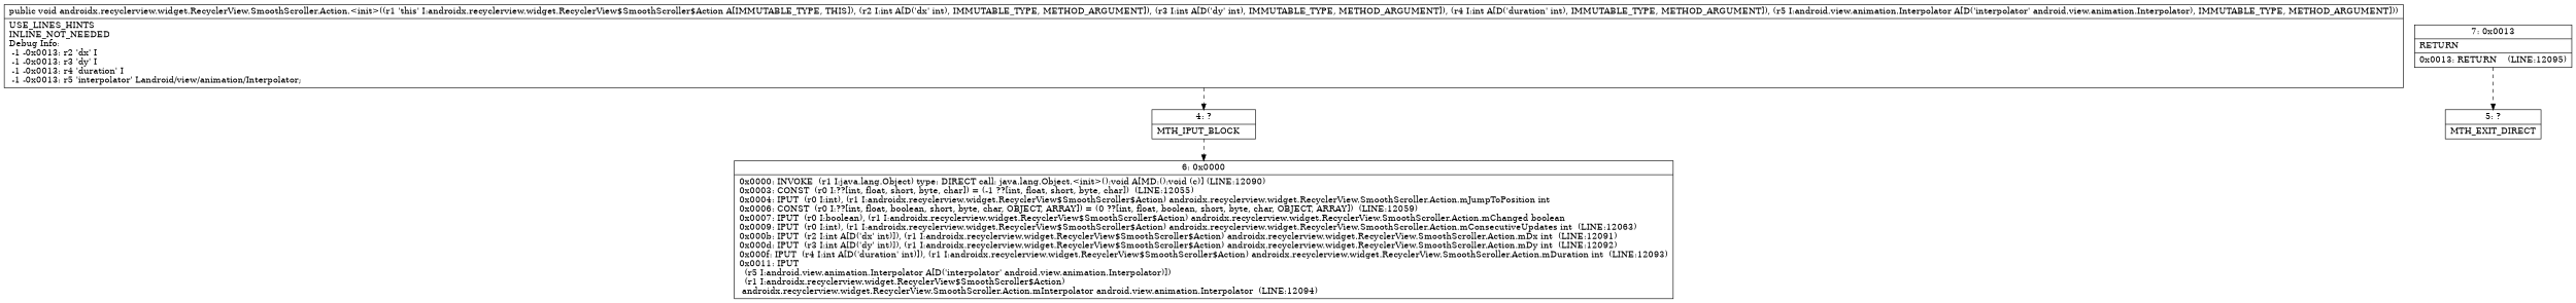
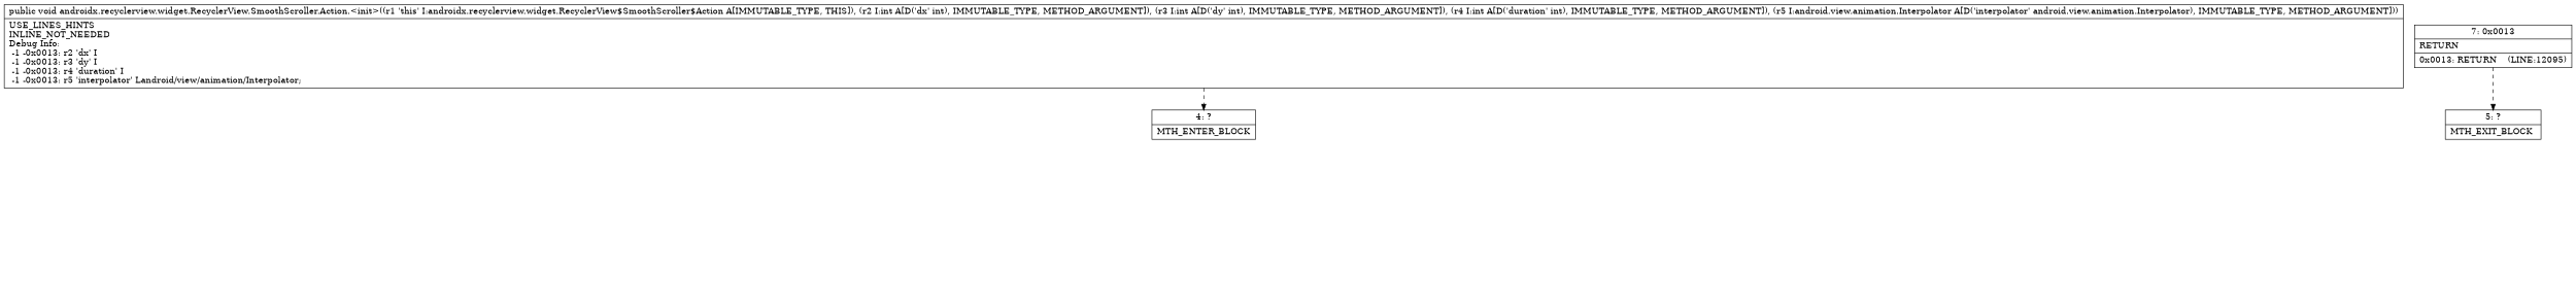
  digraph {
    node [shape=record]
    edge [style=dashed]
-   n1 [label="{4\:\ ?|MTH_IPUT_BLOCK\l}"]
-   n2 [label="{6\:\ 0x0000|0x0000: INVOKE  (r1 I:java.lang.Object) type: DIRECT call: java.lang.Object.\<init\>():void A[MD:():void (c)] (LINE:12090)\l0x0003: CONST  (r0 I:??[int, float, short, byte, char]) = (\-1 ??[int, float, short, byte, char])  (LINE:12055)\l0x0004: IPUT  (r0 I:int), (r1 I:androidx.recyclerview.widget.RecyclerView$SmoothScroller$Action) androidx.recyclerview.widget.RecyclerView.SmoothScroller.Action.mJumpToPosition int \l0x0006: CONST  (r0 I:??[int, float, boolean, short, byte, char, OBJECT, ARRAY]) = (0 ??[int, float, boolean, short, byte, char, OBJECT, ARRAY])  (LINE:12059)\l0x0007: IPUT  (r0 I:boolean), (r1 I:androidx.recyclerview.widget.RecyclerView$SmoothScroller$Action) androidx.recyclerview.widget.RecyclerView.SmoothScroller.Action.mChanged boolean \l0x0009: IPUT  (r0 I:int), (r1 I:androidx.recyclerview.widget.RecyclerView$SmoothScroller$Action) androidx.recyclerview.widget.RecyclerView.SmoothScroller.Action.mConsecutiveUpdates int  (LINE:12063)\l0x000b: IPUT  (r2 I:int A[D('dx' int)]), (r1 I:androidx.recyclerview.widget.RecyclerView$SmoothScroller$Action) androidx.recyclerview.widget.RecyclerView.SmoothScroller.Action.mDx int  (LINE:12091)\l0x000d: IPUT  (r3 I:int A[D('dy' int)]), (r1 I:androidx.recyclerview.widget.RecyclerView$SmoothScroller$Action) androidx.recyclerview.widget.RecyclerView.SmoothScroller.Action.mDy int  (LINE:12092)\l0x000f: IPUT  (r4 I:int A[D('duration' int)]), (r1 I:androidx.recyclerview.widget.RecyclerView$SmoothScroller$Action) androidx.recyclerview.widget.RecyclerView.SmoothScroller.Action.mDuration int  (LINE:12093)\l0x0011: IPUT  \l  (r5 I:android.view.animation.Interpolator A[D('interpolator' android.view.animation.Interpolator)])\l  (r1 I:androidx.recyclerview.widget.RecyclerView$SmoothScroller$Action)\l androidx.recyclerview.widget.RecyclerView.SmoothScroller.Action.mInterpolator android.view.animation.Interpolator  (LINE:12094)\l}"]
+   n1 [label="{4\:\ ?|MTH_ENTER_BLOCK\l}"]
    n3 [label="{7\:\ 0x0013|RETURN\l|0x0013: RETURN    (LINE:12095)\l}"]
-   n4 [label="{5\:\ ?|MTH_EXIT_DIRECT\l}"]
+   n4 [label="{5\:\ ?|MTH_EXIT_BLOCK\l}"]
    n5 [label="{public void androidx.recyclerview.widget.RecyclerView.SmoothScroller.Action.\<init\>((r1 'this' I:androidx.recyclerview.widget.RecyclerView$SmoothScroller$Action A[IMMUTABLE_TYPE, THIS]), (r2 I:int A[D('dx' int), IMMUTABLE_TYPE, METHOD_ARGUMENT]), (r3 I:int A[D('dy' int), IMMUTABLE_TYPE, METHOD_ARGUMENT]), (r4 I:int A[D('duration' int), IMMUTABLE_TYPE, METHOD_ARGUMENT]), (r5 I:android.view.animation.Interpolator A[D('interpolator' android.view.animation.Interpolator), IMMUTABLE_TYPE, METHOD_ARGUMENT]))  | USE_LINES_HINTS\lINLINE_NOT_NEEDED\lDebug Info:\l  \-1 \-0x0013: r2 'dx' I\l  \-1 \-0x0013: r3 'dy' I\l  \-1 \-0x0013: r4 'duration' I\l  \-1 \-0x0013: r5 'interpolator' Landroid\/view\/animation\/Interpolator;\l}"]
-   n1 -> n2
    n3 -> n4
    n5 -> n1
  }
